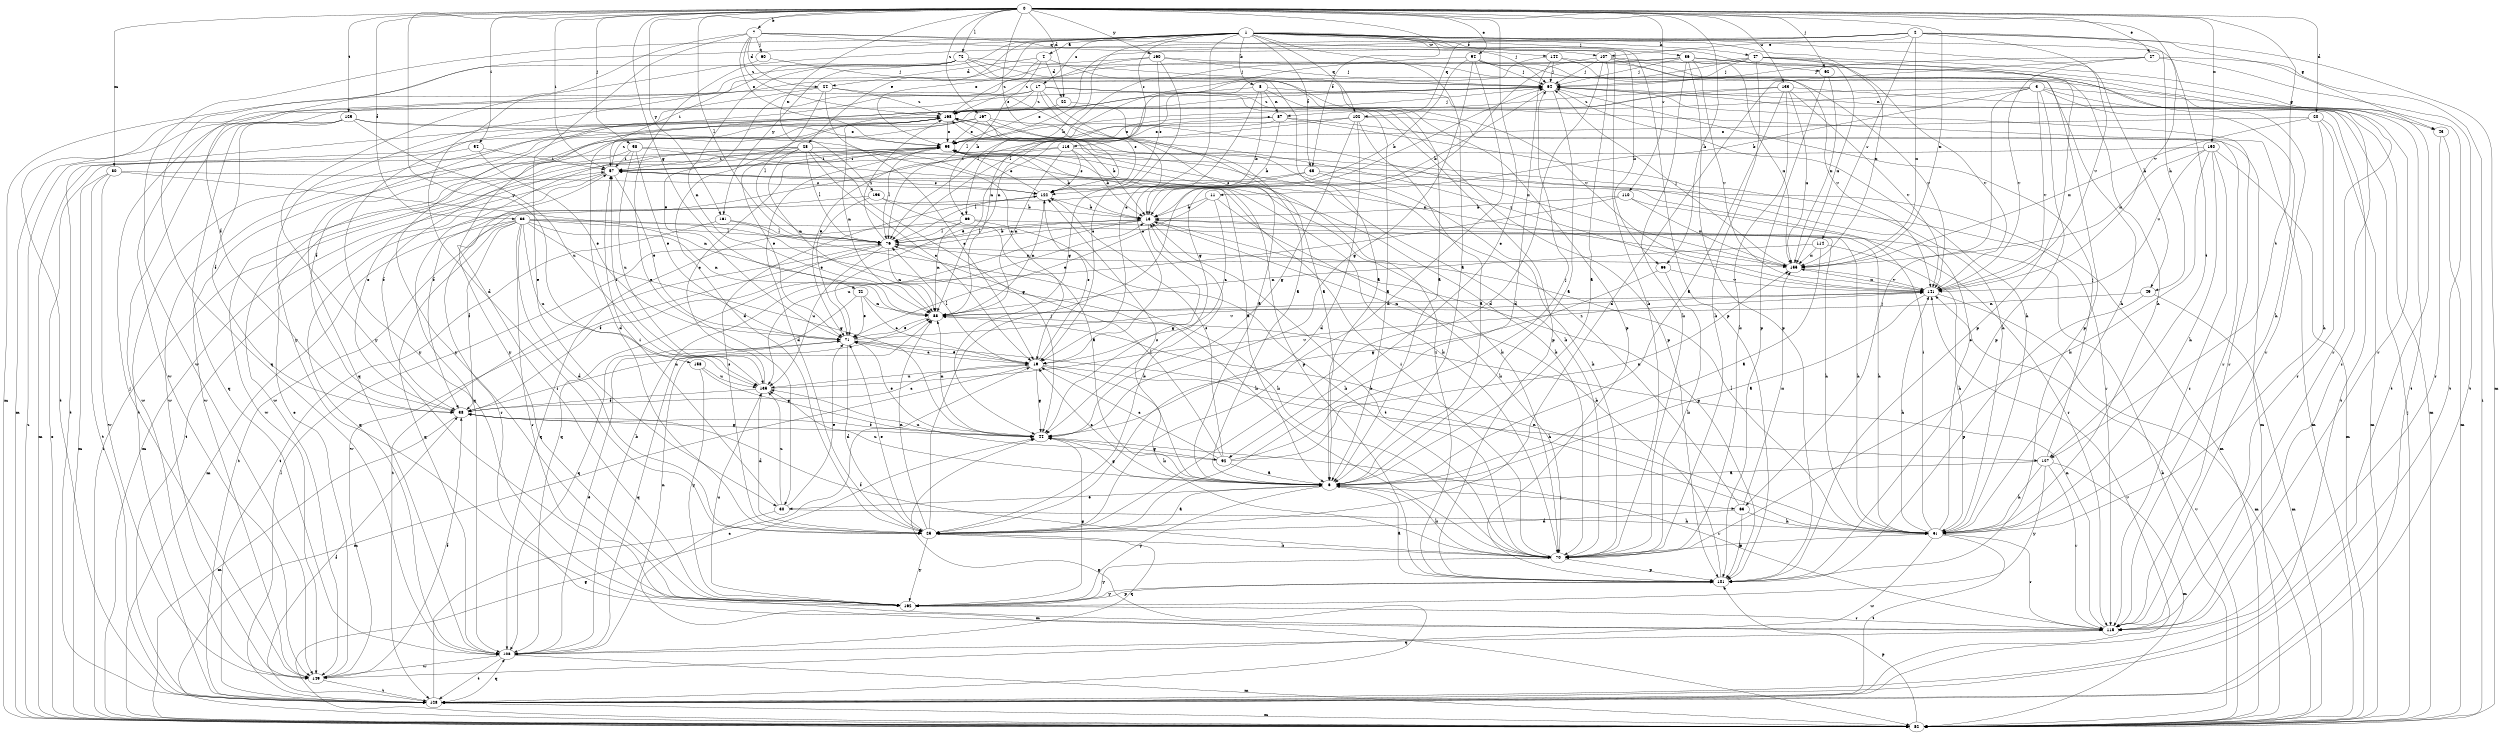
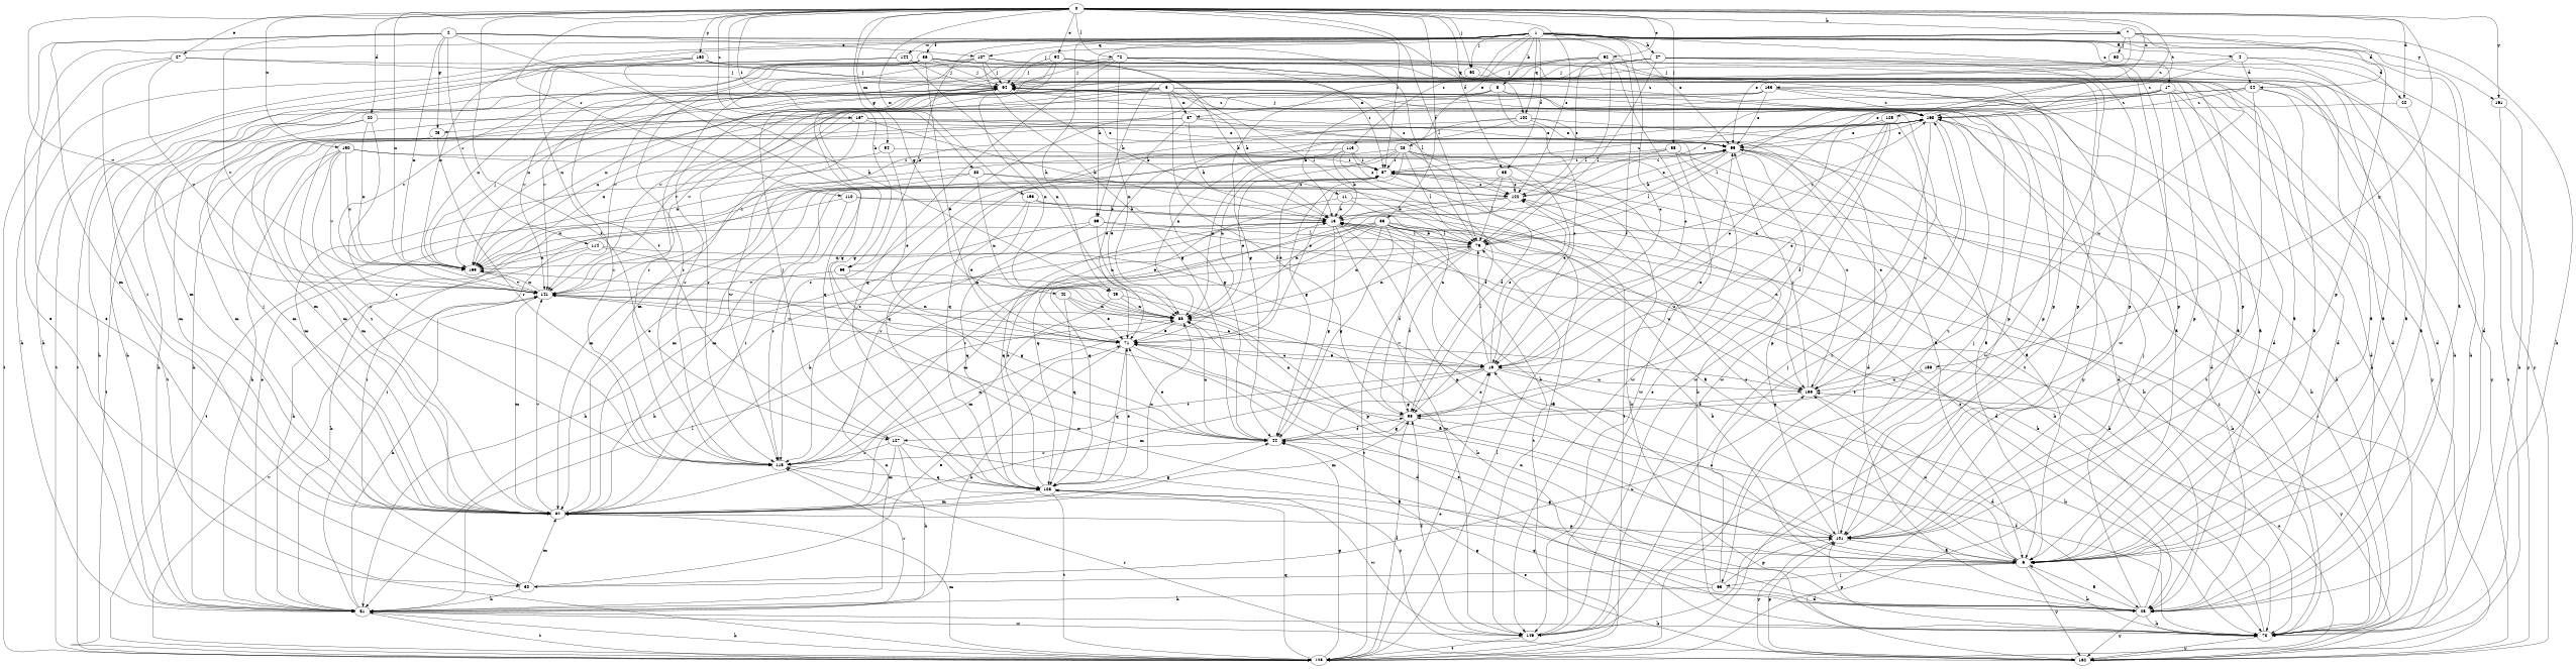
  strict digraph {
    0
    7
    20
    22
    27
    33
    35
    42
    54
    57
    58
    62
    65
    72
    76
    80
    92
    94
    110
    122
    125
    127
    133
    141
    150
    n26 [label=193]
    155
    158
    160
    161
    167
    60
    95
    30
    107
    24
    168
    70
    25
    64
    82
    51
    115
    6
    128
    38
    44
    135
    108
    88
    19
    n52 [label=71]
    149
    162
    101
    13
    1
    4
    8
    17
    28
    36
    47
    49
    69
    102
    113
    144
    63
    87
    2
    43
    114
    3
    11
    0 -> 7 [label=b]
    0 -> 20 [label=d]
    0 -> 22 [label=d]
    0 -> 27 [label=e]
    0 -> 33 [label=f]
    0 -> 35 [label=f]
    0 -> 42 [label=g]
    0 -> 54 [label=i]
    0 -> 57 [label=i]
    0 -> 58 [label=j]
    0 -> 62 [label=j]
    0 -> 65 [label=k]
    0 -> 72 [label=l]
    0 -> 76 [label=l]
    0 -> 80 [label=m]
    0 -> 92 [label=o]
    0 -> 94 [label=o]
    0 -> 110 [label=r]
    0 -> 122 [label=s]
    0 -> 125 [label=t]
    0 -> 127 [label=t]
    0 -> 133 [label=u]
    0 -> 141 [label=v]
    0 -> 150 [label=x]
    0 -> n26 [label=x]
    0 -> 155 [label=x]
    0 -> 158 [label=y]
    0 -> 160 [label=y]
    0 -> 161 [label=y]
    0 -> 167 [label=z]
    7 -> 60 [label=j]
    7 -> 95 [label=o]
    7 -> 30 [label=e]
    7 -> 107 [label=q]
    7 -> 24 [label=d]
    7 -> 168 [label=z]
    7 -> 70 [label=k]
    7 -> 25 [label=d]
    7 -> 64 [label=j]
    20 -> 155 [label=x]
    20 -> 95 [label=o]
    20 -> 82 [label=m]
    20 -> 51 [label=h]
    20 -> 115 [label=r]
    22 -> 95 [label=o]
    22 -> 6 [label=a]
    27 -> 141 [label=v]
    27 -> 25 [label=d]
    27 -> 64 [label=j]
    27 -> 82 [label=i]
    27 -> 128 [label=t]
    33 -> 76 [label=l]
    33 -> 70 [label=k]
    33 -> 25 [label=d]
    33 -> 82 [label=m]
    33 -> 51 [label=h]
    33 -> 115 [label=r]
    33 -> 128 [label=t]
    33 -> 38 [label=f]
    33 -> 44 [label=g]
    33 -> 135 [label=u]
    33 -> 108 [label=q]
    33 -> 88 [label=n]
    35 -> 76 [label=l]
    35 -> 122 [label=s]
    35 -> 70 [label=k]
    35 -> 82 [label=m]
    42 -> 108 [label=q]
    42 -> 88 [label=n]
    42 -> 19 [label=c]
    42 -> n52 [label=e]
    54 -> 57 [label=i]
    54 -> 82 [label=m]
    54 -> n52 [label=e]
    57 -> 122 [label=s]
    57 -> 168 [label=z]
    57 -> 82 [label=m]
    57 -> 128 [label=t]
    57 -> n52 [label=e]
    58 -> 57 [label=i]
    58 -> 155 [label=x]
    58 -> 70 [label=k]
    58 -> 135 [label=u]
    58 -> n52 [label=e]
    58 -> 149 [label=w]
    62 -> 155 [label=x]
    62 -> 101 [label=p]
    65 -> 141 [label=v]
    65 -> 70 [label=k]
    65 -> 44 [label=g]
    72 -> 57 [label=i]
    72 -> 141 [label=v]
    72 -> 64 [label=j]
    72 -> 6 [label=a]
    72 -> 108 [label=q]
    72 -> 88 [label=n]
    72 -> 162 [label=y]
    72 -> 101 [label=p]
    76 -> 155 [label=x]
    76 -> 168 [label=z]
    76 -> 128 [label=t]
    76 -> 38 [label=f]
    76 -> 135 [label=u]
    76 -> 88 [label=n]
    76 -> 13 [label=b]
    80 -> 122 [label=s]
    80 -> 82 [label=m]
    80 -> 128 [label=t]
    80 -> 88 [label=n]
    80 -> 149 [label=w]
    92 -> 76 [label=l]
    92 -> 122 [label=s]
    92 -> 155 [label=x]
    92 -> 64 [label=j]
    92 -> 6 [label=a]
-   44 -> 92 [label=g]
+   92 -> 44 [label=g]
    92 -> 135 [label=u]
    92 -> 19 [label=c]
    94 -> 25 [label=d]
    94 -> 64 [label=j]
    94 -> 115 [label=r]
    94 -> 44 [label=g]
    94 -> 88 [label=n]
    94 -> 101 [label=p]
    94 -> 13 [label=b]
    110 -> 155 [label=x]
    110 -> 115 [label=r]
    110 -> 135 [label=u]
    110 -> 13 [label=b]
    122 -> 95 [label=o]
    122 -> 108 [label=q]
    122 -> 88 [label=n]
    122 -> 13 [label=b]
    125 -> 95 [label=o]
    125 -> 38 [label=f]
    125 -> 135 [label=u]
    125 -> 108 [label=q]
    125 -> 19 [label=c]
    125 -> 149 [label=w]
    127 -> 64 [label=j]
    127 -> 82 [label=m]
    127 -> 51 [label=h]
    127 -> 115 [label=r]
    127 -> 6 [label=a]
    127 -> 162 [label=y]
    133 -> 141 [label=v]
    133 -> 155 [label=x]
    133 -> 95 [label=o]
    133 -> 168 [label=z]
    133 -> 70 [label=k]
    133 -> 82 [label=m]
    133 -> 6 [label=a]
    141 -> 155 [label=x]
    141 -> 168 [label=z]
    141 -> 82 [label=m]
    141 -> 6 [label=a]
    141 -> 88 [label=n]
    150 -> 57 [label=i]
    150 -> 141 [label=v]
    150 -> 155 [label=x]
    150 -> 70 [label=k]
    150 -> 82 [label=m]
    150 -> 51 [label=h]
    150 -> 115 [label=r]
    n26 -> 115 [label=r]
    n26 -> 6 [label=a]
    n26 -> n52 [label=e]
    n26 -> 13 [label=b]
    155 -> 141 [label=v]
    155 -> 64 [label=j]
    158 -> 44 [label=g]
    158 -> 135 [label=u]
    158 -> 162 [label=y]
    160 -> 122 [label=s]
    160 -> 168 [label=z]
    160 -> 64 [label=j]
    160 -> 82 [label=m]
    160 -> 51 [label=h]
    160 -> 44 [label=g]
-   161 -> 76 [label=l]
    161 -> 70 [label=k]
    161 -> 128 [label=t]
    167 -> 155 [label=x]
    167 -> 95 [label=o]
    167 -> 6 [label=a]
    167 -> 128 [label=t]
-   167 -> 149 [label=w]
+   167 -> 115 [label=w]
    167 -> 13 [label=b]
    60 -> 64 [label=j]
    60 -> 162 [label=y]
    95 -> 57 [label=i]
    95 -> 76 [label=l]
    95 -> 70 [label=k]
    95 -> 25 [label=d]
    95 -> 6 [label=a]
    95 -> 101 [label=p]
    95 -> 13 [label=b]
    30 -> 57 [label=i]
    30 -> 82 [label=m]
    30 -> 51 [label=h]
    30 -> 135 [label=u]
    30 -> n52 [label=e]
    107 -> 141 [label=v]
    107 -> 25 [label=d]
    107 -> 64 [label=j]
    107 -> 115 [label=r]
    107 -> 6 [label=a]
    107 -> 128 [label=t]
    107 -> 44 [label=g]
    24 -> 76 [label=l]
    24 -> 168 [label=z]
    24 -> 6 [label=a]
    24 -> 128 [label=t]
    24 -> 19 [label=c]
    24 -> 162 [label=y]
    168 -> 95 [label=o]
    168 -> 70 [label=k]
    168 -> 25 [label=d]
    168 -> 64 [label=j]
    168 -> 128 [label=t]
    168 -> 88 [label=n]
    168 -> 149 [label=w]
    70 -> 57 [label=i]
    70 -> 38 [label=f]
    70 -> 162 [label=y]
    70 -> 101 [label=p]
    70 -> 13 [label=b]
    25 -> 122 [label=s]
    25 -> 70 [label=k]
    25 -> 64 [label=j]
    25 -> 6 [label=a]
    25 -> 108 [label=q]
    25 -> 88 [label=n]
    25 -> n52 [label=e]
    25 -> 162 [label=y]
    25 -> 13 [label=b]
    64 -> 168 [label=z]
    64 -> 51 [label=h]
    64 -> 115 [label=r]
    64 -> 6 [label=a]
    64 -> 128 [label=t]
    64 -> 108 [label=q]
    64 -> 13 [label=b]
    82 -> 57 [label=i]
    82 -> 141 [label=v]
    82 -> 95 [label=o]
    82 -> 168 [label=z]
    82 -> 64 [label=j]
    82 -> 44 [label=g]
    82 -> 101 [label=p]
    82 -> 13 [label=b]
    51 -> 57 [label=i]
    51 -> 76 [label=l]
    51 -> 141 [label=h]
    51 -> 95 [label=o]
    51 -> 70 [label=k]
    51 -> 115 [label=r]
    51 -> 128 [label=t]
    51 -> 88 [label=n]
    51 -> 149 [label=w]
    115 -> 108 [label=q]
    115 -> 88 [label=n]
    6 -> 122 [label=s]
    6 -> 30 [label=e]
    6 -> 70 [label=k]
    6 -> 44 [label=g]
    6 -> 135 [label=u]
    6 -> 19 [label=c]
    6 -> 162 [label=y]
    6 -> 63 [label=j]
    128 -> 76 [label=l]
    128 -> 141 [label=v]
    128 -> 82 [label=m]
+   128 -> 51 [label=h]
    128 -> 38 [label=f]
    128 -> 44 [label=g]
    128 -> 108 [label=q]
    128 -> 19 [label=c]
    38 -> 95 [label=o]
    38 -> 82 [label=m]
    38 -> 44 [label=g]
    38 -> 88 [label=n]
    38 -> 19 [label=c]
    44 -> 115 [label=r]
    44 -> 38 [label=f]
    44 -> 88 [label=n]
    44 -> n52 [label=e]
    135 -> 57 [label=i]
    135 -> 141 [label=v]
    135 -> 95 [label=o]
    135 -> 25 [label=d]
    135 -> 38 [label=f]
    108 -> 82 [label=m]
    108 -> 128 [label=t]
    108 -> 88 [label=n]
    108 -> n52 [label=e]
    108 -> 149 [label=w]
    108 -> 13 [label=b]
    88 -> n52 [label=e]
    19 -> 76 [label=l]
    19 -> 122 [label=s]
    19 -> 127 [label=t]
    19 -> 70 [label=k]
    19 -> 82 [label=m]
    19 -> 44 [label=g]
    19 -> 135 [label=u]
    19 -> n52 [label=e]
    n52 -> 141 [label=v]
    n52 -> 25 [label=d]
    n52 -> 51 [label=h]
    n52 -> 108 [label=q]
    n52 -> 19 [label=c]
    149 -> 95 [label=o]
    149 -> 64 [label=j]
    149 -> 128 [label=t]
    149 -> 38 [label=f]
    162 -> 57 [label=i]
    162 -> 115 [label=r]
    162 -> 44 [label=g]
    162 -> 135 [label=u]
    162 -> 101 [label=p]
    101 -> 168 [label=z]
    101 -> 6 [label=a]
    101 -> 162 [label=y]
    101 -> 13 [label=b]
    13 -> 76 [label=l]
    13 -> 51 [label=h]
    13 -> 44 [label=g]
    13 -> 108 [label=q]
    13 -> 149 [label=w]
    13 -> 101 [label=p]
    1 -> 35 [label=f]
    1 -> 62 [label=j]
    1 -> 65 [label=k]
    1 -> 127 [label=t]
    1 -> 155 [label=x]
    1 -> 161 [label=y]
    1 -> 95 [label=o]
    1 -> 6 [label=a]
    1 -> 38 [label=f]
    1 -> 19 [label=c]
    1 -> 149 [label=w]
    1 -> 101 [label=p]
    1 -> 4 [label=a]
    1 -> 8 [label=b]
    1 -> 17 [label=c]
    1 -> 28 [label=e]
    1 -> 36 [label=f]
    1 -> 47 [label=h]
    1 -> 49 [label=h]
    1 -> 69 [label=k]
    1 -> 102 [label=q]
    1 -> 113 [label=r]
    1 -> 144 [label=w]
    4 -> 22 [label=d]
    4 -> 24 [label=d]
    4 -> 168 [label=z]
    4 -> 6 [label=a]
    4 -> 69 [label=k]
    8 -> 115 [label=r]
    8 -> 19 [label=c]
    8 -> 162 [label=y]
    8 -> 101 [label=p]
    8 -> 13 [label=b]
    8 -> 87 [label=n]
    17 -> 122 [label=s]
    17 -> 168 [label=z]
    17 -> 25 [label=d]
    17 -> 82 [label=m]
    17 -> 6 [label=a]
    17 -> 19 [label=c]
    17 -> 162 [label=y]
    17 -> 101 [label=p]
    28 -> 57 [label=i]
    28 -> 76 [label=l]
    28 -> 70 [label=k]
    28 -> 38 [label=f]
    28 -> 44 [label=g]
    28 -> 108 [label=q]
    28 -> 88 [label=n]
    28 -> 19 [label=c]
    28 -> n52 [label=e]
    36 -> 76 [label=l]
    36 -> 141 [label=v]
    36 -> 155 [label=x]
    36 -> 70 [label=k]
    36 -> 64 [label=j]
    36 -> 115 [label=r]
    36 -> 128 [label=t]
    36 -> n52 [label=e]
    36 -> 101 [label=p]
    47 -> 76 [label=l]
    47 -> 141 [label=v]
    47 -> 155 [label=x]
    47 -> 70 [label=k]
    47 -> 64 [label=j]
    47 -> 128 [label=t]
    47 -> 149 [label=w]
    47 -> 101 [label=p]
    49 -> 82 [label=m]
    49 -> 88 [label=n]
    49 -> 101 [label=p]
    69 -> 76 [label=l]
    69 -> 70 [label=k]
    69 -> 51 [label=h]
    69 -> 108 [label=q]
    69 -> 88 [label=n]
    102 -> 95 [label=o]
    102 -> 25 [label=d]
    102 -> 82 [label=m]
    102 -> 6 [label=a]
    102 -> 44 [label=g]
    102 -> n52 [label=e]
    113 -> 57 [label=i]
    113 -> 122 [label=s]
    113 -> 115 [label=r]
    113 -> 38 [label=f]
    113 -> 88 [label=n]
    113 -> 13 [label=b]
    144 -> 141 [label=v]
    144 -> 25 [label=d]
    144 -> 64 [label=j]
    144 -> 51 [label=h]
    144 -> 88 [label=n]
    63 -> 155 [label=x]
    63 -> 168 [label=z]
    63 -> 25 [label=d]
    63 -> 51 [label=h]
    63 -> 101 [label=p]
    87 -> 95 [label=o]
    87 -> 82 [label=m]
    87 -> 51 [label=h]
    87 -> n52 [label=e]
    87 -> 149 [label=w]
    87 -> 13 [label=b]
    2 -> 76 [label=l]
    2 -> 141 [label=v]
    2 -> 155 [label=x]
    2 -> 30 [label=e]
    2 -> 107 [label=e]
    2 -> 82 [label=m]
    2 -> 49 [label=h]
    2 -> 102 [label=q]
    2 -> 43 [label=g]
    2 -> 114 [label=r]
    43 -> 82 [label=m]
    43 -> 115 [label=r]
    114 -> 155 [label=x]
    114 -> 51 [label=h]
    114 -> 6 [label=a]
    114 -> 88 [label=n]
    3 -> 141 [label=v]
    3 -> 51 [label=h]
    3 -> 115 [label=r]
    3 -> 38 [label=f]
    3 -> 101 [label=p]
    3 -> 63 [label=j]
    3 -> 87 [label=n]
    3 -> 43 [label=g]
    3 -> 11 [label=b]
    11 -> 70 [label=k]
    11 -> 19 [label=c]
    11 -> n52 [label=e]
    11 -> 13 [label=b]
  }
